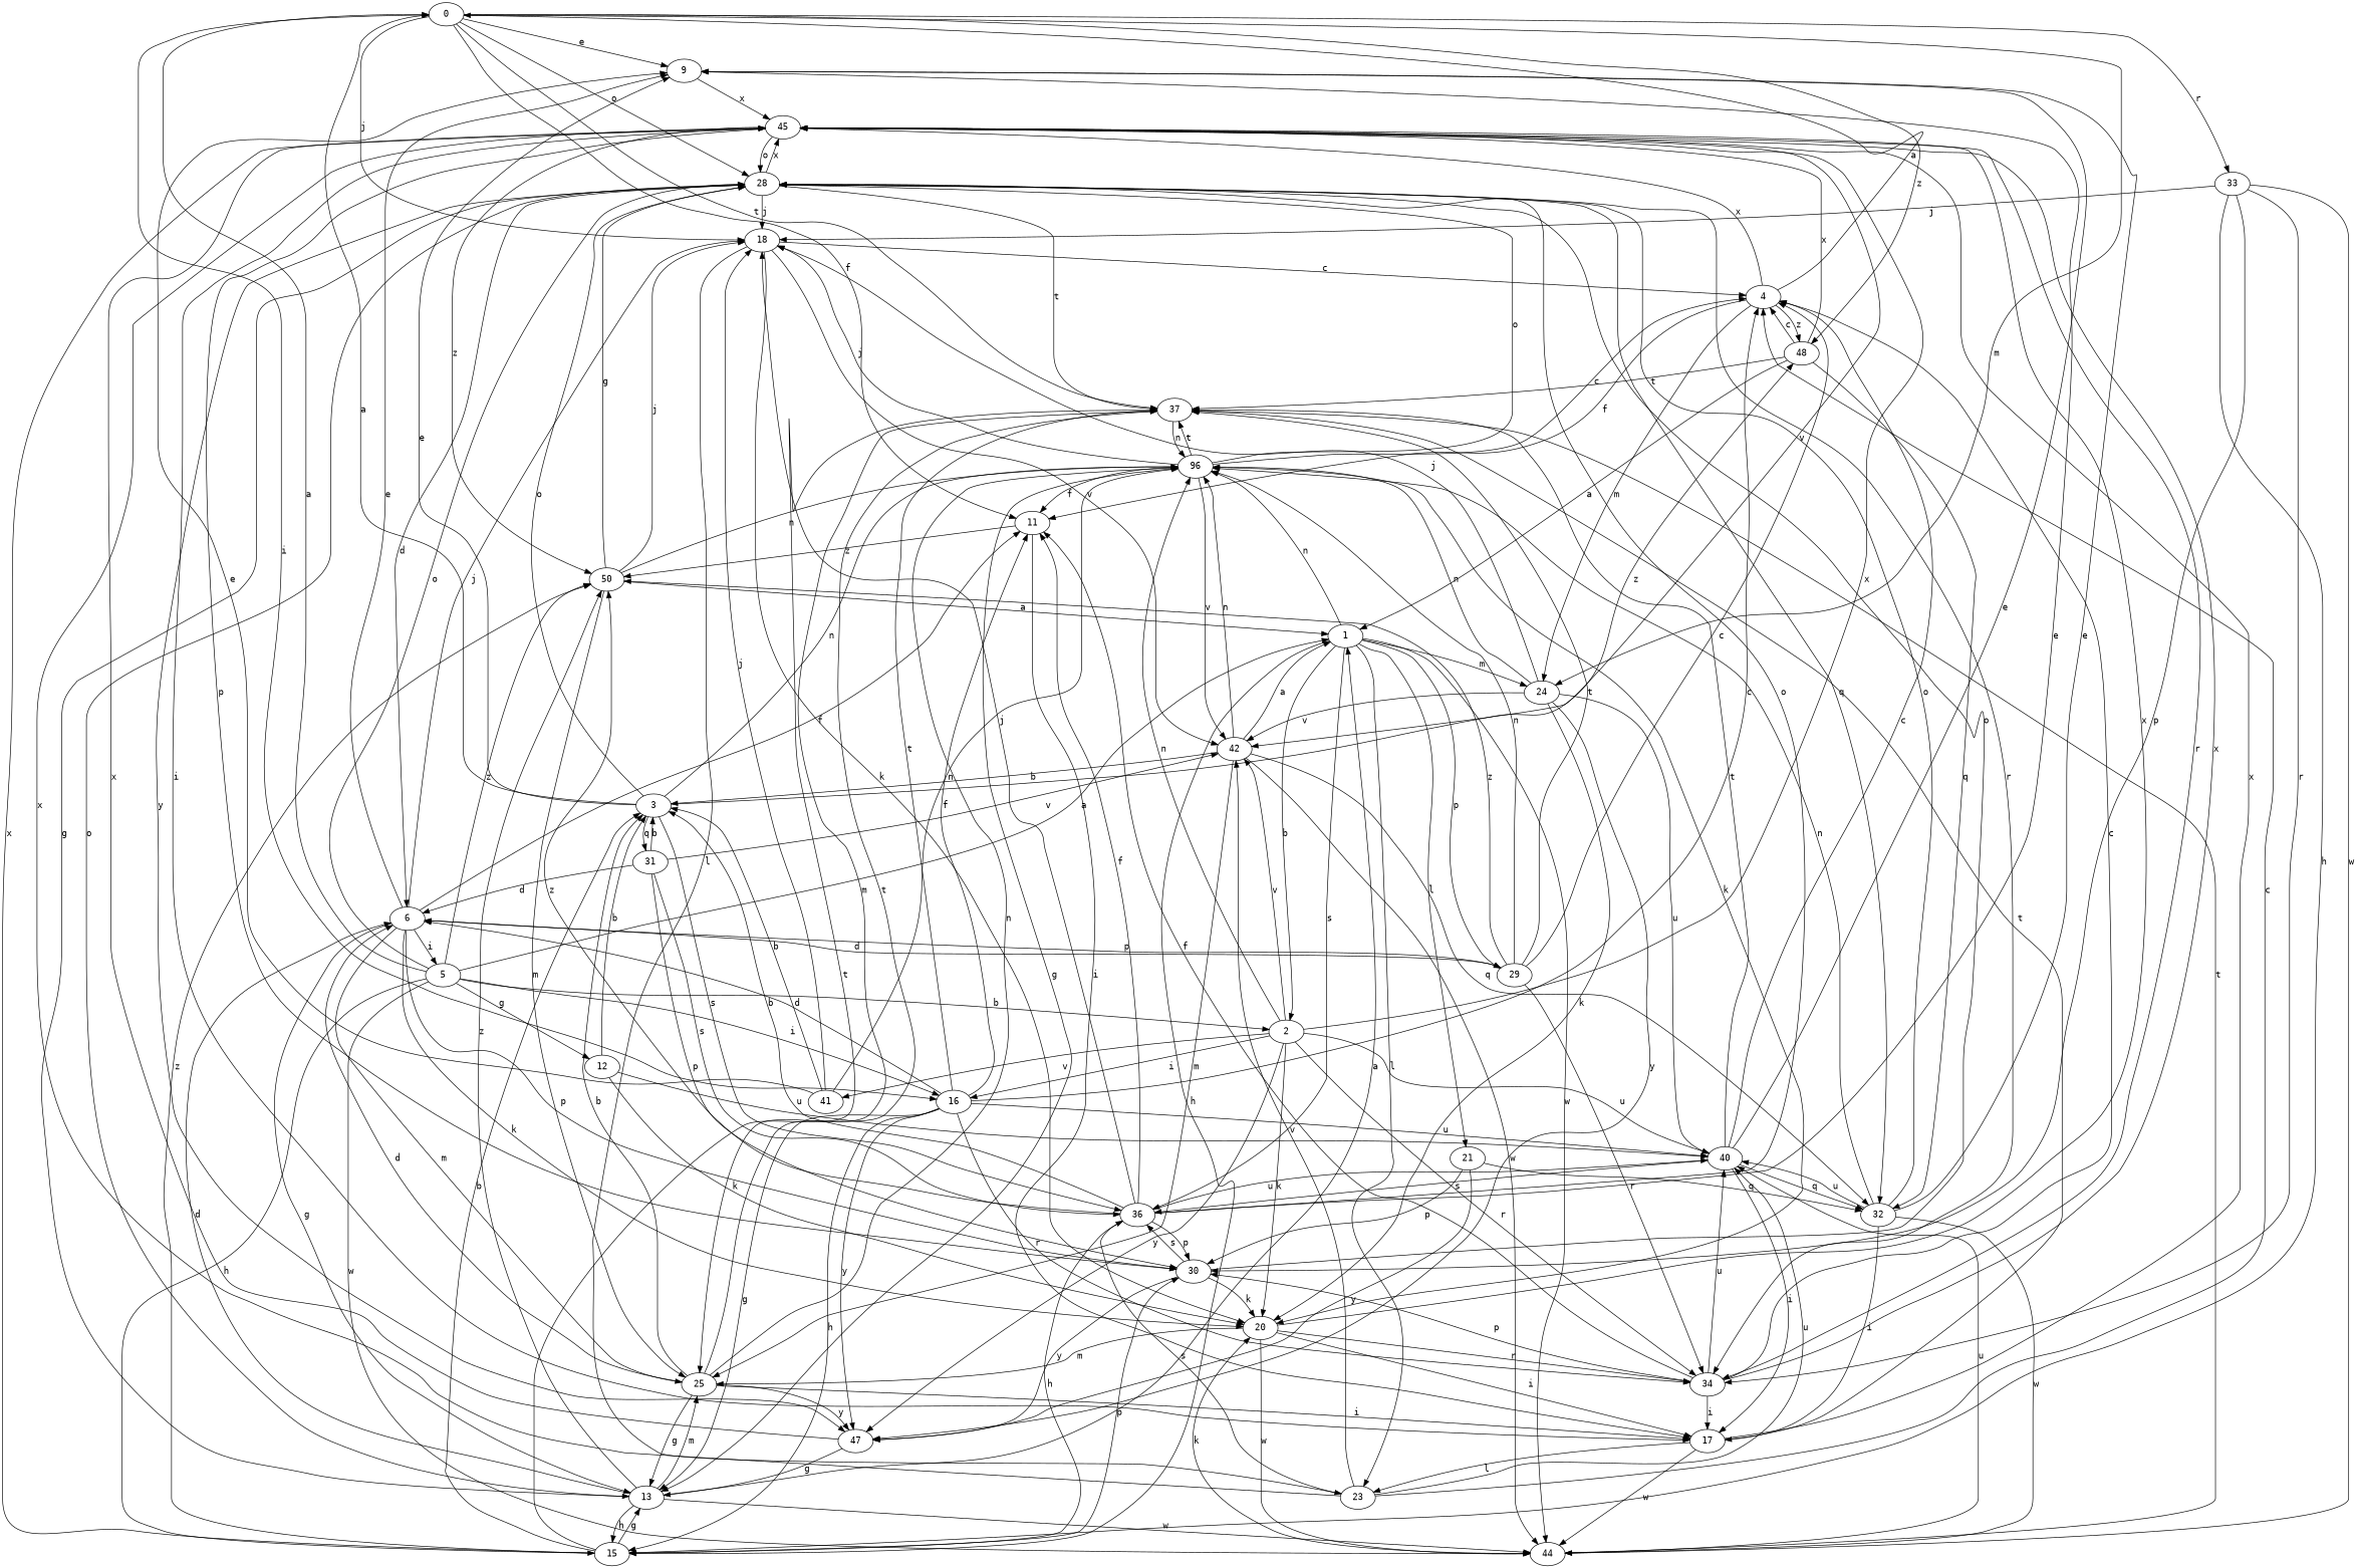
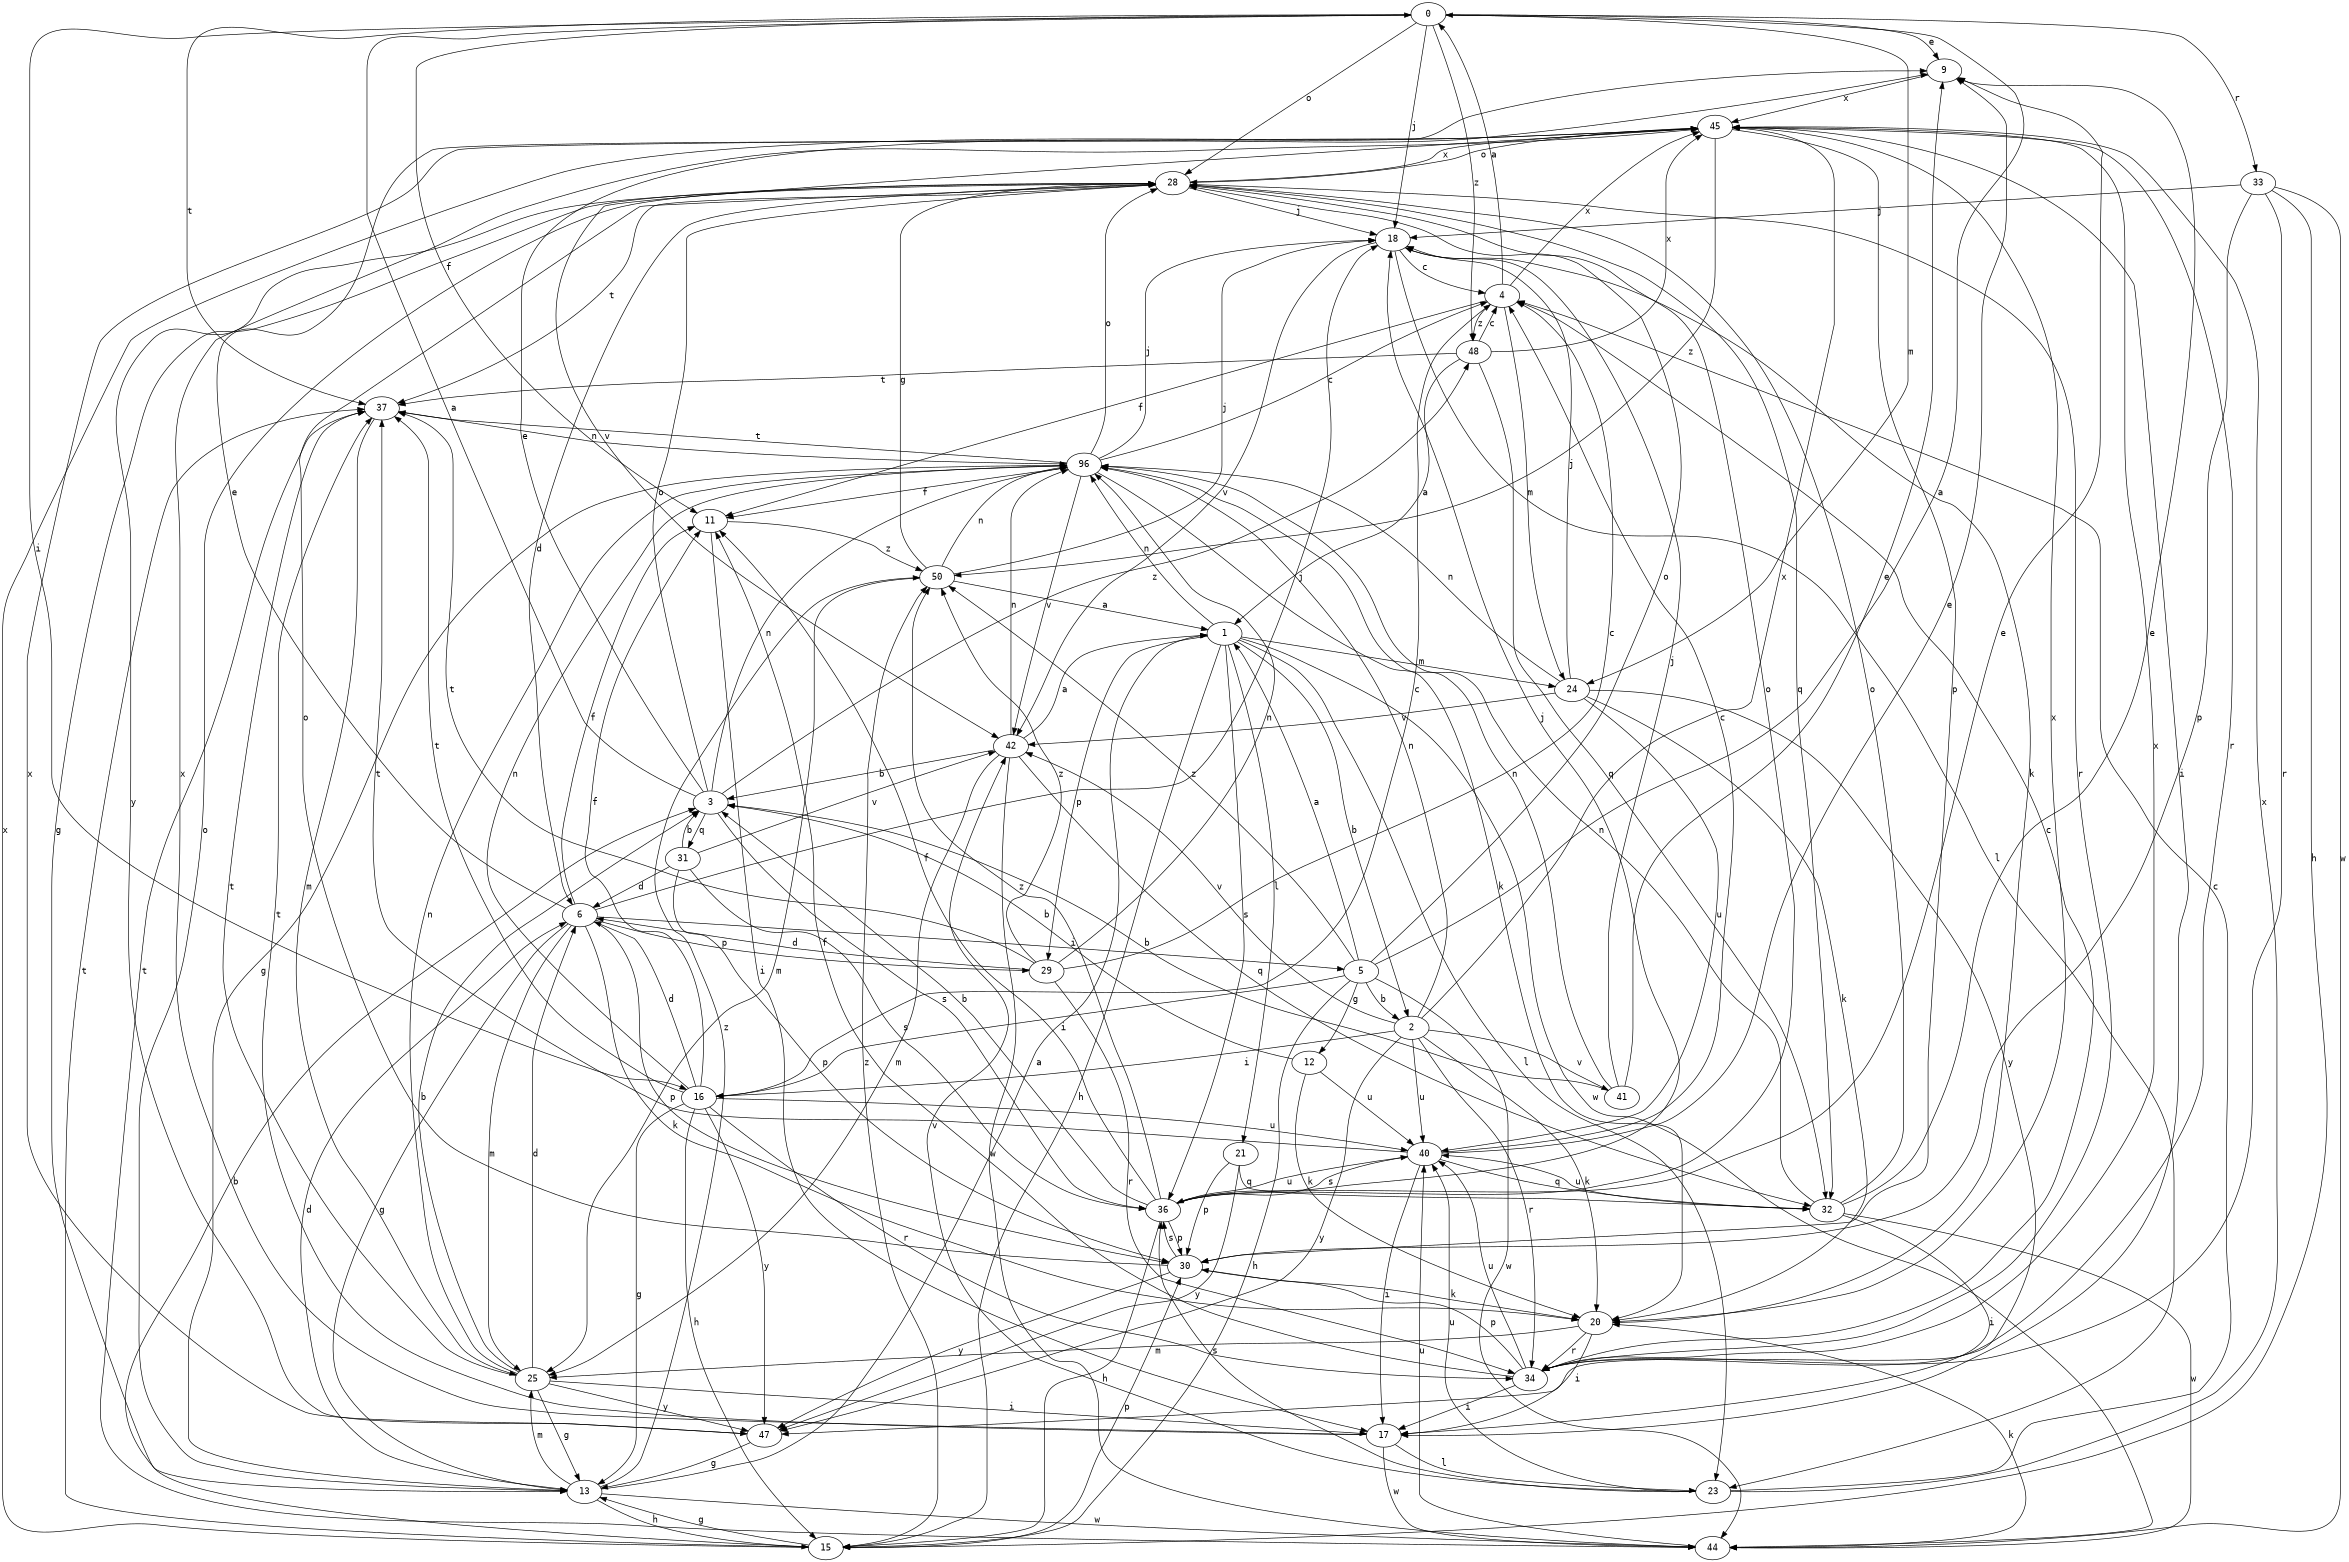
  strict digraph {
    fontname="DejaVu Sans Mono"
    node [fontname="DejaVu Sans Mono"]
    edge [fontname="DejaVu Sans Mono"]
    0
    9
    11
    16
    18
    24
    28
    33
    37
    48
    45
    50
    17
    15
    n15 [label=96]
    34
    40
    47
    4
    6
    13
    23
    20
    42
    32
    44
    30
    25
    1
    2
    21
    29
    36
    41
    3
    31
    5
    12
    0 -> 9 [label=e]
    0 -> 11 [label=f]
    0 -> 16 [label=i]
    0 -> 18 [label=j]
    0 -> 24 [label=m]
    0 -> 28 [label=o]
    0 -> 33 [label=r]
    0 -> 37 [label=t]
    0 -> 48 [label=z]
    9 -> 45 [label=x]
    11 -> 50 [label=z]
    11 -> 17 [label=i]
    16 -> 11 [label=f]
    16 -> 37 [label=t]
    16 -> 15 [label=h]
+   16 -> n15 [label=n]
    16 -> 34 [label=r]
    16 -> 40 [label=u]
    16 -> 47 [label=y]
    16 -> 4 [label=c]
    16 -> 6 [label=d]
    16 -> 13 [label=g]
    18 -> 4 [label=c]
    18 -> 23 [label=l]
    18 -> 20 [label=k]
    18 -> 42 [label=v]
    24 -> 18 [label=j]
    24 -> n15 [label=n]
    24 -> 40 [label=u]
    24 -> 47 [label=y]
    24 -> 20 [label=k]
    24 -> 42 [label=v]
    28 -> 18 [label=j]
    28 -> 37 [label=t]
    28 -> 45 [label=x]
    28 -> 34 [label=r]
    28 -> 47 [label=y]
    28 -> 6 [label=d]
    28 -> 13 [label=g]
    28 -> 32 [label=q]
    33 -> 18 [label=j]
    33 -> 15 [label=h]
    33 -> 34 [label=r]
    33 -> 44 [label=w]
    33 -> 30 [label=p]
    37 -> n15 [label=n]
    37 -> 25 [label=m]
    48 -> 37 [label=t]
    48 -> 45 [label=x]
    48 -> 4 [label=c]
    48 -> 32 [label=q]
    48 -> 1 [label=a]
    45 -> 28 [label=o]
    45 -> 50 [label=z]
    45 -> 17 [label=i]
    45 -> 34 [label=r]
    45 -> 42 [label=v]
    45 -> 30 [label=p]
    50 -> 18 [label=j]
    50 -> 28 [label=g]
    50 -> n15 [label=n]
    50 -> 25 [label=m]
    50 -> 1 [label=a]
    17 -> 37 [label=t]
    17 -> 45 [label=x]
    17 -> 23 [label=l]
    17 -> 44 [label=w]
    15 -> 37 [label=t]
    15 -> 45 [label=x]
    15 -> 50 [label=z]
    15 -> 13 [label=g]
    15 -> 30 [label=p]
    15 -> 3 [label=b]
    n15 -> 11 [label=f]
    n15 -> 18 [label=j]
    n15 -> 28 [label=o]
    n15 -> 37 [label=t]
    n15 -> 4 [label=c]
    n15 -> 13 [label=g]
    n15 -> 20 [label=k]
    n15 -> 42 [label=v]
    34 -> 11 [label=f]
    34 -> 45 [label=x]
    34 -> 17 [label=i]
    34 -> 40 [label=u]
    34 -> 4 [label=c]
    34 -> 30 [label=p]
    40 -> 9 [label=e]
    40 -> 37 [label=t]
    40 -> 17 [label=i]
    40 -> 4 [label=c]
    40 -> 32 [label=q]
    40 -> 36 [label=s]
    47 -> 45 [label=x]
    47 -> 13 [label=g]
    4 -> 0 [label=a]
    4 -> 11 [label=f]
    4 -> 24 [label=m]
    4 -> 48 [label=z]
    4 -> 45 [label=x]
    6 -> 9 [label=e]
    6 -> 11 [label=f]
    6 -> 18 [label=j]
    6 -> 13 [label=g]
    6 -> 20 [label=k]
    6 -> 30 [label=p]
    6 -> 25 [label=m]
    6 -> 29 [label=p]
    6 -> 5 [label=i]
    13 -> 28 [label=o]
    13 -> 50 [label=z]
    13 -> 15 [label=h]
    13 -> 6 [label=d]
    13 -> 44 [label=w]
    13 -> 25 [label=m]
    13 -> 1 [label=a]
    23 -> 45 [label=x]
    23 -> 40 [label=u]
    23 -> 4 [label=c]
    23 -> 42 [label=v]
    23 -> 36 [label=s]
    20 -> 45 [label=x]
    20 -> 17 [label=i]
    20 -> 34 [label=r]
-   20 -> 44 [label=w]
    20 -> 25 [label=m]
    42 -> n15 [label=n]
    42 -> 32 [label=q]
    42 -> 44 [label=w]
    42 -> 25 [label=m]
    42 -> 1 [label=a]
    42 -> 3 [label=b]
    32 -> 9 [label=e]
    32 -> 28 [label=o]
    32 -> 17 [label=i]
    32 -> n15 [label=n]
    32 -> 40 [label=u]
    32 -> 44 [label=w]
    44 -> 37 [label=t]
    44 -> 40 [label=u]
    44 -> 20 [label=k]
    30 -> 28 [label=o]
    30 -> 47 [label=y]
    30 -> 20 [label=k]
    30 -> 36 [label=s]
    25 -> 37 [label=t]
    25 -> 17 [label=i]
    25 -> n15 [label=n]
    25 -> 47 [label=y]
    25 -> 6 [label=d]
    25 -> 13 [label=g]
    25 -> 3 [label=b]
    1 -> 24 [label=m]
    1 -> 15 [label=h]
    1 -> n15 [label=n]
    1 -> 23 [label=l]
    1 -> 44 [label=w]
    1 -> 2 [label=b]
    1 -> 21 [label=l]
    1 -> 29 [label=p]
    1 -> 36 [label=s]
    2 -> 16 [label=i]
    2 -> 45 [label=x]
    2 -> n15 [label=n]
    2 -> 34 [label=r]
    2 -> 40 [label=u]
    2 -> 47 [label=y]
    2 -> 20 [label=k]
    2 -> 42 [label=v]
    2 -> 41 [label=v]
    21 -> 47 [label=y]
    21 -> 32 [label=q]
    21 -> 30 [label=p]
    29 -> 37 [label=t]
    29 -> 50 [label=z]
    29 -> n15 [label=n]
    29 -> 34 [label=r]
    29 -> 4 [label=c]
    29 -> 6 [label=d]
    36 -> 9 [label=e]
    36 -> 11 [label=f]
    36 -> 18 [label=j]
    36 -> 28 [label=o]
    36 -> 50 [label=z]
    36 -> 15 [label=h]
    36 -> 40 [label=u]
    36 -> 30 [label=p]
    36 -> 3 [label=b]
    41 -> 9 [label=e]
    41 -> 18 [label=j]
    41 -> n15 [label=n]
    41 -> 3 [label=b]
    3 -> 0 [label=a]
    3 -> 9 [label=e]
    3 -> 28 [label=o]
    3 -> 48 [label=z]
    3 -> n15 [label=n]
    3 -> 36 [label=s]
    3 -> 31 [label=q]
    31 -> 6 [label=d]
    31 -> 42 [label=v]
    31 -> 30 [label=p]
    31 -> 36 [label=s]
    31 -> 3 [label=b]
    5 -> 0 [label=a]
    5 -> 16 [label=i]
    5 -> 28 [label=o]
    5 -> 50 [label=z]
    5 -> 15 [label=h]
    5 -> 44 [label=w]
    5 -> 1 [label=a]
    5 -> 2 [label=b]
    5 -> 12 [label=g]
    12 -> 40 [label=u]
    12 -> 20 [label=k]
    12 -> 3 [label=b]
  }
